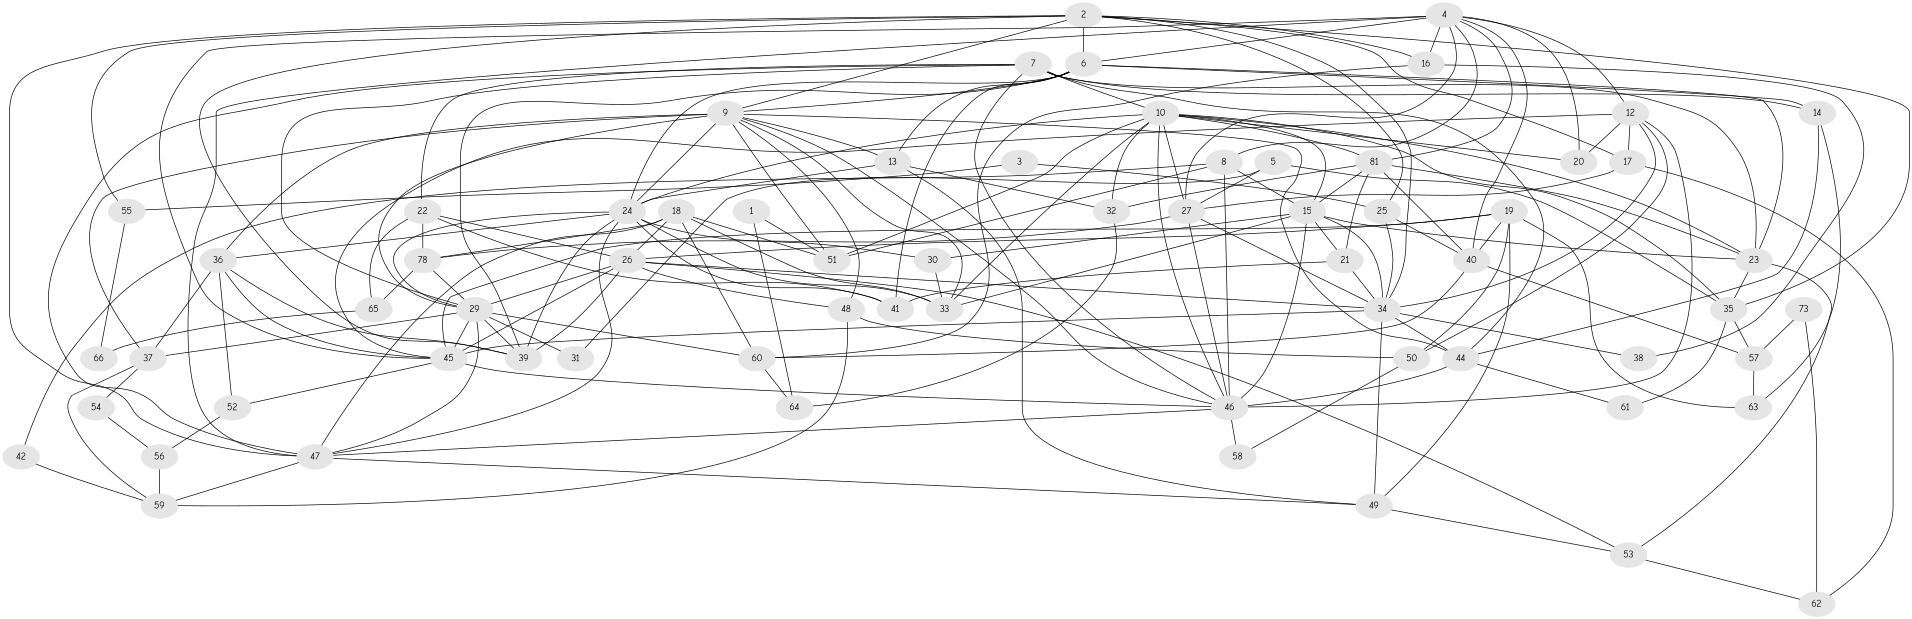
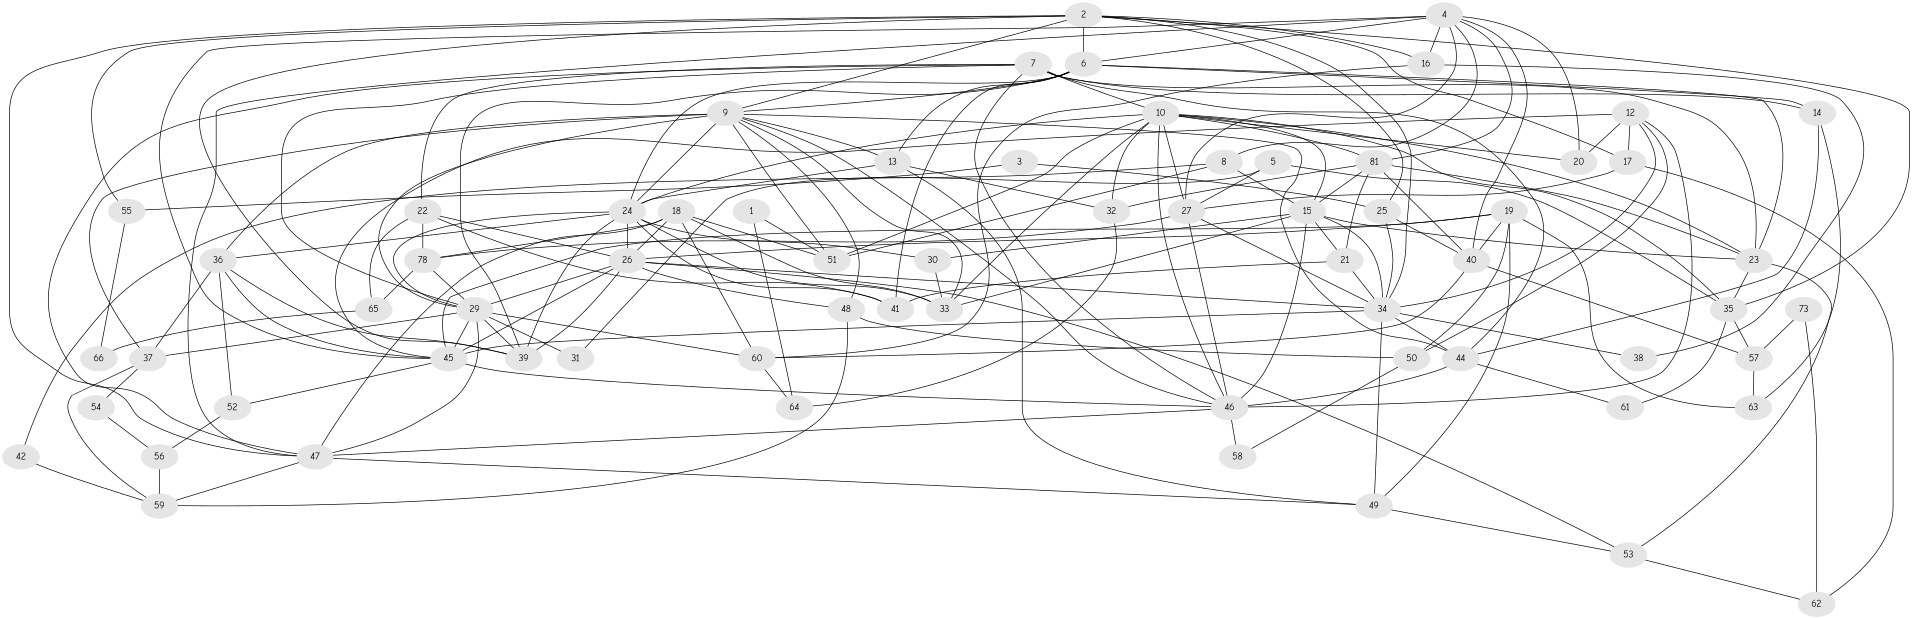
  graph {
    fontname="Comic Neue"
    node [color=gray90 fontname="Comic Neue" style=filled]
    edge [fontname="Comic Neue" weight=1.0]
    1
    51
    64
    2
    6
    9
    16
    17
    25
    34
    35
    39
    47
    55
    13
    14
    23
    24
    41
    29
    44
    46
    33
    36
    37
    48
    38
    60
    27
    62
    40
    45
    49
    57
    61
    59
    66
    3
    4
    8
    n41 [label=81]
    12
    20
    15
    42
    32
    21
    50
    n49 [label=78]
    52
    5
    31
    63
    53
    30
    7
    10
    22
    26
    65
    58
    54
    18
    19
    56
    n66 [label=73]
    1 -- 51
    1 -- 64
    2 -- 6 [weight=3.0]
    2 -- 9
    2 -- 16
    2 -- 17
    2 -- 25
    2 -- 34
    2 -- 35 [weight=2.0]
    2 -- 39
    2 -- 47
    2 -- 55
    6 -- 9
    6 -- 39
    6 -- 13
    6 -- 14
    6 -- 23
    6 -- 24
    6 -- 41
    9 -- 51
    9 -- 13
    9 -- 24 [weight=2.0]
    9 -- 29
    9 -- 44 [weight=2.0]
    9 -- 46
    9 -- 33
    9 -- 36 [weight=2.0]
    9 -- 37
    9 -- 48
    16 -- 38
    16 -- 60
    17 -- 27
    17 -- 62
    25 -- 34
    25 -- 40
    34 -- 44
    34 -- 38
    34 -- 45
    34 -- 49
    35 -- 57
    35 -- 61
    47 -- 49
    47 -- 59
    55 -- 66
    13 -- 24 [weight=2.0]
    13 -- 49
    13 -- 32
    14 -- 44
    14 -- 63
    23 -- 35
    23 -- 53
    24 -- 39
-   24 -- 47
+   24 -- 26
    24 -- 41
    24 -- 29
    24 -- 33
    24 -- 36 [weight=2.0]
    24 -- 30
    29 -- 39
    29 -- 47
    29 -- 37
    29 -- 60
    29 -- 45
    29 -- 31
    44 -- 46
    44 -- 61
    46 -- 47
    46 -- 58
    36 -- 39
    36 -- 37
    36 -- 45
    36 -- 52
    37 -- 59
    37 -- 54
    48 -- 59
    48 -- 50
    60 -- 64
    27 -- 34
    27 -- 46
    27 -- n49
    40 -- 60
    40 -- 57
    45 -- 46
    45 -- 52
    49 -- 53
    57 -- 63
    3 -- 25
    3 -- 55
    4 -- 6
    4 -- 16
    4 -- 47 [weight=3.0]
    4 -- 27
    4 -- 40
    4 -- 45
    4 -- 8
    4 -- n41
-   4 -- 12
    4 -- 20
    8 -- 51
-   8 -- 46
    8 -- 15 [weight=2.0]
    8 -- 42
    n41 -- 23
    n41 -- 40
    n41 -- 15
    n41 -- 32
    n41 -- 21
    12 -- 17
    12 -- 34
    12 -- 46
    12 -- 45
    12 -- 20
    12 -- 50
    15 -- 34
    15 -- 23
    15 -- 46 [weight=2.0]
    15 -- 33
    15 -- 21
    15 -- 30
    42 -- 59
    32 -- 64
    21 -- 34
    21 -- 41
    50 -- 58
    n49 -- 29
    n49 -- 65
    52 -- 56
    5 -- 35
    5 -- 27
    5 -- 31
    53 -- 62
    30 -- 33
    7 -- 47
    7 -- 14
    7 -- 23
    7 -- 29
    7 -- 44
    7 -- 46
    7 -- 10
    7 -- 22
    10 -- 51
    10 -- 35
    10 -- 23
    10 -- 24
    10 -- 46
    10 -- 33
    10 -- 27
    10 -- n41 [weight=2.0]
    10 -- 20
    10 -- 15
    10 -- 32
    22 -- 41
    22 -- n49
    22 -- 26
    22 -- 65
    26 -- 34
    26 -- 39
    26 -- 29
    26 -- 48
    26 -- 45
    26 -- 53
    65 -- 66
    54 -- 56
    18 -- 51
    18 -- 47 [weight=2.0]
    18 -- 33 [weight=2.0]
    18 -- 60
    18 -- n49
    18 -- 26
    19 -- 40
    19 -- 45
    19 -- 49
    19 -- 50
    19 -- 63
    19 -- 26
    56 -- 59
    n66 -- 62
    n66 -- 57
  }
